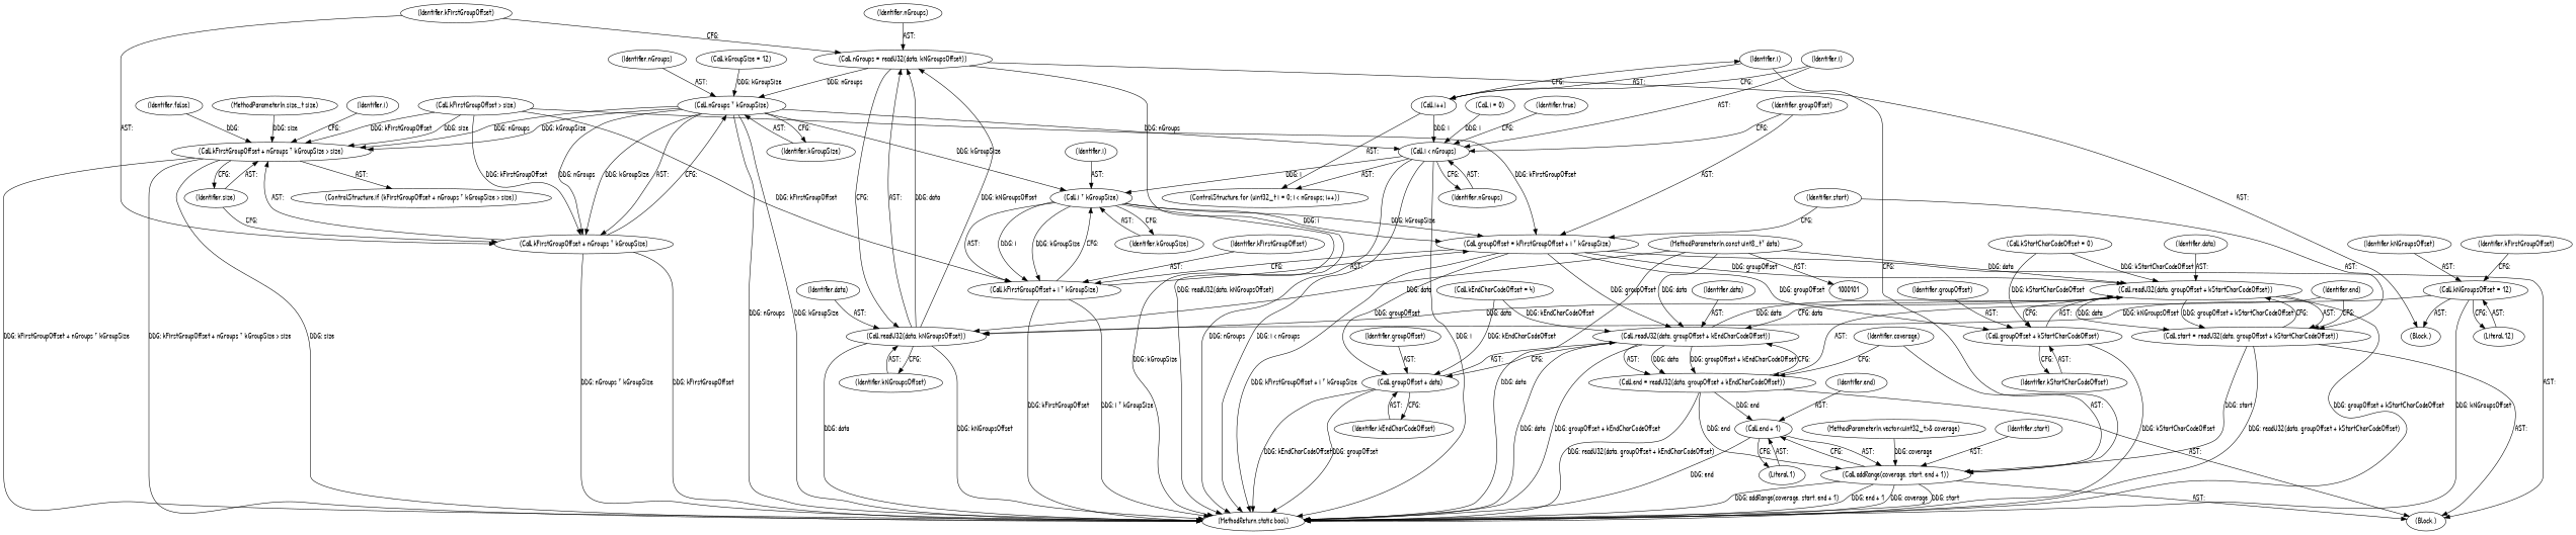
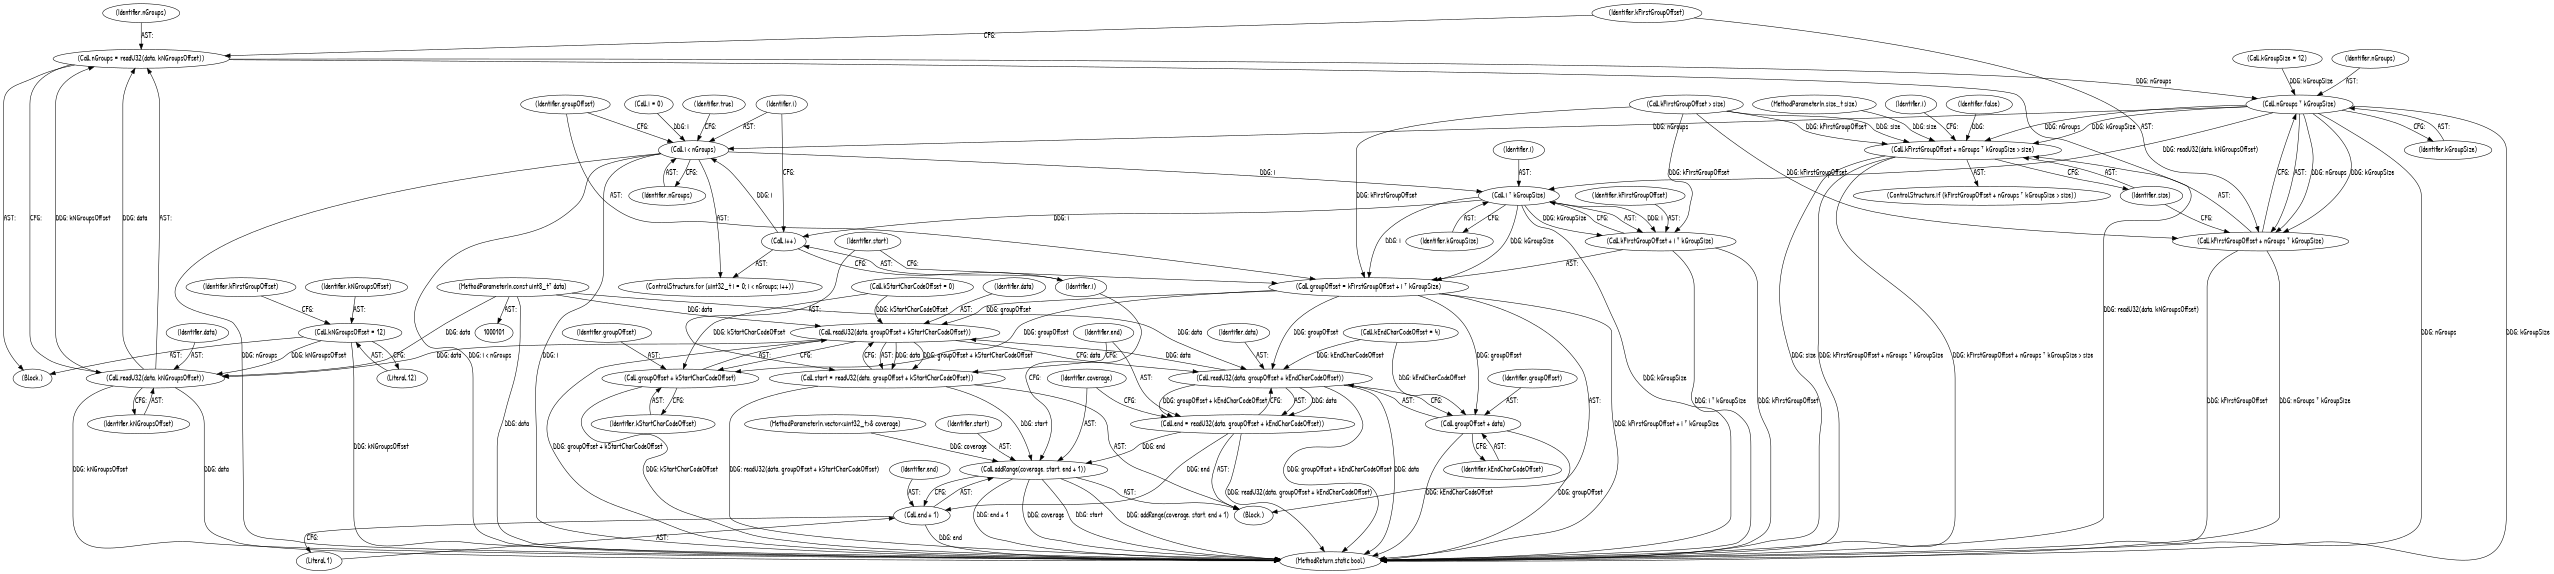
  digraph {
    fontname="Patrick Hand"
    node [fontname="Patrick Hand"]
    edge [fontname="Patrick Hand"]
    n1 [label="(Call,nGroups = readU32(data, kNGroupsOffset))"]
    n2 [label="(Call,readU32(data, kNGroupsOffset))"]
    n3 [label="(Call,nGroups * kGroupSize)"]
    n4 [label="(MethodReturn,static bool)"]
    n5 [label="(Block,)"]
    n6 [label="(Identifier,kNGroupsOffset)"]
    n7 [label="(Call,kFirstGroupOffset + nGroups * kGroupSize > size)"]
    n8 [label="(Call,kFirstGroupOffset + nGroups * kGroupSize)"]
    n9 [label="(Call,i < nGroups)"]
    n10 [label="(Call,i * kGroupSize)"]
    n11 [label="(Identifier,kGroupSize)"]
    n12 [label="(Call,readU32(data, groupOffset + kStartCharCodeOffset))"]
    n13 [label="(Call,readU32(data, groupOffset + kEndCharCodeOffset))"]
    n14 [label="(Call,groupOffset + kStartCharCodeOffset)"]
    n15 [label="(Call,start = readU32(data, groupOffset + kStartCharCodeOffset))"]
    n16 [label="(MethodParameterIn,const uint8_t* data)"]
    1000101
    n18 [label="(Call,groupOffset + data)"]
    n19 [label="(Call,end = readU32(data, groupOffset + kEndCharCodeOffset))"]
    n20 [label="(Call,kNGroupsOffset = 12)"]
    n21 [label="(Literal,12)"]
    n22 [label="(ControlStructure,if (kFirstGroupOffset + nGroups * kGroupSize > size))"]
    n23 [label="(Identifier,size)"]
    n24 [label="(Identifier,nGroups)"]
    n25 [label="(ControlStructure,for (uint32_t i = 0; i < nGroups; i++))"]
    n26 [label="(Call,i++)"]
    n27 [label="(Call,groupOffset = kFirstGroupOffset + i * kGroupSize)"]
    n28 [label="(Call,kFirstGroupOffset + i * kGroupSize)"]
    n29 [label="(Identifier,kGroupSize)"]
    n30 [label="(Identifier,i)"]
    n31 [label="(Block,)"]
    n32 [label="(Call,addRange(coverage, start, end + 1))"]
    n33 [label="(Identifier,kStartCharCodeOffset)"]
    n34 [label="(Identifier,kEndCharCodeOffset)"]
    n35 [label="(Call,end + 1)"]
    n36 [label="(Literal,1)"]
    n37 [label="(Identifier,kNGroupsOffset)"]
    n38 [label="(Identifier,end)"]
    n39 [label="(Identifier,kFirstGroupOffset)"]
    n40 [label="(MethodParameterIn,vector<uint32_t>& coverage)"]
    n41 [label="(Identifier,groupOffset)"]
    n42 [label="(Identifier,end)"]
    n43 [label="(Identifier,i)"]
    n44 [label="(Call,kGroupSize = 12)"]
    n45 [label="(Identifier,nGroups)"]
    n46 [label="(Call,kFirstGroupOffset > size)"]
    n47 [label="(Call,kStartCharCodeOffset = 0)"]
    n48 [label="(Identifier,nGroups)"]
    n49 [label="(Identifier,data)"]
    n50 [label="(Call,kEndCharCodeOffset = 4)"]
    n51 [label="(Identifier,coverage)"]
    n52 [label="(Identifier,data)"]
    n53 [label="(Identifier,i)"]
    n54 [label="(Call,i = 0)"]
    n55 [label="(Identifier,start)"]
    n56 [label="(Identifier,kFirstGroupOffset)"]
    n57 [label="(Identifier,kFirstGroupOffset)"]
    n58 [label="(Identifier,false)"]
    n59 [label="(Identifier,groupOffset)"]
    n60 [label="(Identifier,true)"]
    n61 [label="(Identifier,groupOffset)"]
    n62 [label="(Identifier,data)"]
    n63 [label="(Identifier,start)"]
    n64 [label="(MethodParameterIn,size_t size)"]
    n65 [label="(Identifier,i)"]
    n1 -> n2 [label="CFG: "]
    n1 -> n3 [label="DDG: nGroups"]
    n1 -> n4 [label="DDG: readU32(data, kNGroupsOffset)"]
    n1 -> n5 [label="AST: "]
    n2 -> n1 [label="AST: "]
    n2 -> n1 [label="DDG: data"]
    n2 -> n1 [label="DDG: kNGroupsOffset"]
    n2 -> n4 [label="DDG: kNGroupsOffset"]
    n2 -> n4 [label="DDG: data"]
    n2 -> n6 [label="CFG: "]
    n3 -> n4 [label="DDG: nGroups"]
    n3 -> n4 [label="DDG: kGroupSize"]
    n3 -> n7 [label="DDG: nGroups"]
    n3 -> n7 [label="DDG: kGroupSize"]
    n3 -> n8 [label="AST: "]
    n3 -> n8 [label="DDG: nGroups"]
    n3 -> n8 [label="DDG: kGroupSize"]
    n3 -> n9 [label="DDG: nGroups"]
-   n3 -> n10 [label="DDG: kGroupSize"]
+   n3 -> n10 [label="DDG: readU32(data, kNGroupsOffset)"]
    n3 -> n11 [label="CFG: "]
    n6 -> n2 [label="AST: "]
    n7 -> n4 [label="DDG: kFirstGroupOffset + nGroups * kGroupSize"]
    n7 -> n4 [label="DDG: kFirstGroupOffset + nGroups * kGroupSize > size"]
    n7 -> n4 [label="DDG: size"]
    n7 -> n22 [label="AST: "]
    n7 -> n23 [label="CFG: "]
    n8 -> n3 [label="CFG: "]
    n8 -> n4 [label="DDG: kFirstGroupOffset"]
    n8 -> n4 [label="DDG: nGroups * kGroupSize"]
    n8 -> n7 [label="AST: "]
    n9 -> n4 [label="DDG: nGroups"]
    n9 -> n4 [label="DDG: i < nGroups"]
    n9 -> n4 [label="DDG: i"]
    n9 -> n10 [label="DDG: i"]
    n9 -> n24 [label="CFG: "]
    n9 -> n25 [label="AST: "]
    n10 -> n4 [label="DDG: kGroupSize"]
+   n10 -> n26 [label="DDG: i"]
    n10 -> n27 [label="DDG: i"]
    n10 -> n27 [label="DDG: kGroupSize"]
    n10 -> n28 [label="AST: "]
    n10 -> n28 [label="DDG: i"]
    n10 -> n28 [label="DDG: kGroupSize"]
    n10 -> n29 [label="CFG: "]
    n11 -> n3 [label="AST: "]
    n12 -> n2 [label="DDG: data"]
    n12 -> n4 [label="DDG: groupOffset + kStartCharCodeOffset"]
    n12 -> n13 [label="CFG: data"]
    n12 -> n14 [label="CFG: "]
    n12 -> n15 [label="AST: "]
    n12 -> n15 [label="DDG: data"]
    n12 -> n15 [label="DDG: groupOffset + kStartCharCodeOffset"]
    n13 -> n4 [label="DDG: data"]
    n13 -> n4 [label="DDG: groupOffset + kEndCharCodeOffset"]
    n13 -> n12 [label="DDG: data"]
    n13 -> n18 [label="CFG: "]
    n13 -> n19 [label="AST: "]
    n13 -> n19 [label="DDG: data"]
    n13 -> n19 [label="DDG: groupOffset + kEndCharCodeOffset"]
    n14 -> n4 [label="DDG: kStartCharCodeOffset"]
    n14 -> n12 [label="AST: "]
    n14 -> n33 [label="CFG: "]
    n15 -> n4 [label="DDG: readU32(data, groupOffset + kStartCharCodeOffset)"]
    n15 -> n12 [label="CFG: "]
    n15 -> n31 [label="AST: "]
    n15 -> n32 [label="DDG: start"]
    n16 -> n2 [label="DDG: data"]
    n16 -> n4 [label="DDG: data"]
    n16 -> n12 [label="DDG: data"]
    n16 -> n13 [label="DDG: data"]
    n16 -> 1000101 [label="AST: "]
    n18 -> n4 [label="DDG: kEndCharCodeOffset"]
    n18 -> n4 [label="DDG: groupOffset"]
    n18 -> n13 [label="AST: "]
    n18 -> n34 [label="CFG: "]
    n19 -> n4 [label="DDG: readU32(data, groupOffset + kEndCharCodeOffset)"]
    n19 -> n13 [label="CFG: "]
    n19 -> n31 [label="AST: "]
    n19 -> n32 [label="DDG: end"]
    n19 -> n35 [label="DDG: end"]
    n20 -> n2 [label="DDG: kNGroupsOffset"]
    n20 -> n4 [label="DDG: kNGroupsOffset"]
    n20 -> n5 [label="AST: "]
    n20 -> n21 [label="CFG: "]
    n21 -> n20 [label="AST: "]
    n23 -> n7 [label="AST: "]
    n23 -> n8 [label="CFG: "]
    n24 -> n9 [label="AST: "]
    n26 -> n9 [label="DDG: i"]
    n26 -> n25 [label="AST: "]
    n26 -> n30 [label="CFG: "]
    n27 -> n4 [label="DDG: kFirstGroupOffset + i * kGroupSize"]
    n27 -> n12 [label="DDG: groupOffset"]
    n27 -> n13 [label="DDG: groupOffset"]
    n27 -> n14 [label="DDG: groupOffset"]
    n27 -> n18 [label="DDG: groupOffset"]
-   n27 -> n28 [label="CFG: "]
    n27 -> n31 [label="AST: "]
    n28 -> n4 [label="DDG: i * kGroupSize"]
    n28 -> n4 [label="DDG: kFirstGroupOffset"]
    n28 -> n10 [label="CFG: "]
    n28 -> n27 [label="AST: "]
    n29 -> n10 [label="AST: "]
    n30 -> n26 [label="AST: "]
    n30 -> n32 [label="CFG: "]
    n32 -> n4 [label="DDG: addRange(coverage, start, end + 1)"]
    n32 -> n4 [label="DDG: end + 1"]
    n32 -> n4 [label="DDG: coverage"]
    n32 -> n4 [label="DDG: start"]
    n32 -> n31 [label="AST: "]
    n32 -> n35 [label="CFG: "]
    n33 -> n14 [label="AST: "]
    n34 -> n18 [label="AST: "]
    n35 -> n4 [label="DDG: end"]
    n35 -> n32 [label="AST: "]
    n35 -> n36 [label="CFG: "]
    n36 -> n35 [label="AST: "]
    n37 -> n20 [label="AST: "]
    n38 -> n35 [label="AST: "]
    n39 -> n1 [label="CFG: "]
    n39 -> n8 [label="AST: "]
    n40 -> n32 [label="DDG: coverage"]
    n41 -> n9 [label="CFG: "]
    n41 -> n27 [label="AST: "]
    n42 -> n15 [label="CFG: "]
    n42 -> n19 [label="AST: "]
    n43 -> n10 [label="AST: "]
    n44 -> n3 [label="DDG: kGroupSize"]
    n45 -> n3 [label="AST: "]
    n46 -> n7 [label="DDG: kFirstGroupOffset"]
    n46 -> n7 [label="DDG: size"]
    n46 -> n8 [label="DDG: kFirstGroupOffset"]
    n46 -> n27 [label="DDG: kFirstGroupOffset"]
    n46 -> n28 [label="DDG: kFirstGroupOffset"]
    n47 -> n12 [label="DDG: kStartCharCodeOffset"]
    n47 -> n14 [label="DDG: kStartCharCodeOffset"]
    n48 -> n1 [label="AST: "]
    n49 -> n12 [label="AST: "]
    n50 -> n13 [label="DDG: kEndCharCodeOffset"]
    n50 -> n18 [label="DDG: kEndCharCodeOffset"]
    n51 -> n19 [label="CFG: "]
    n51 -> n32 [label="AST: "]
    n52 -> n2 [label="AST: "]
    n53 -> n9 [label="AST: "]
    n53 -> n26 [label="CFG: "]
    n54 -> n9 [label="DDG: i"]
    n55 -> n32 [label="AST: "]
    n56 -> n20 [label="CFG: "]
    n57 -> n28 [label="AST: "]
    n58 -> n7 [label="DDG: "]
    n59 -> n14 [label="AST: "]
    n60 -> n9 [label="CFG: "]
    n61 -> n18 [label="AST: "]
    n62 -> n13 [label="AST: "]
    n63 -> n15 [label="AST: "]
    n63 -> n27 [label="CFG: "]
    n64 -> n7 [label="DDG: size"]
    n65 -> n7 [label="CFG: "]
  }
